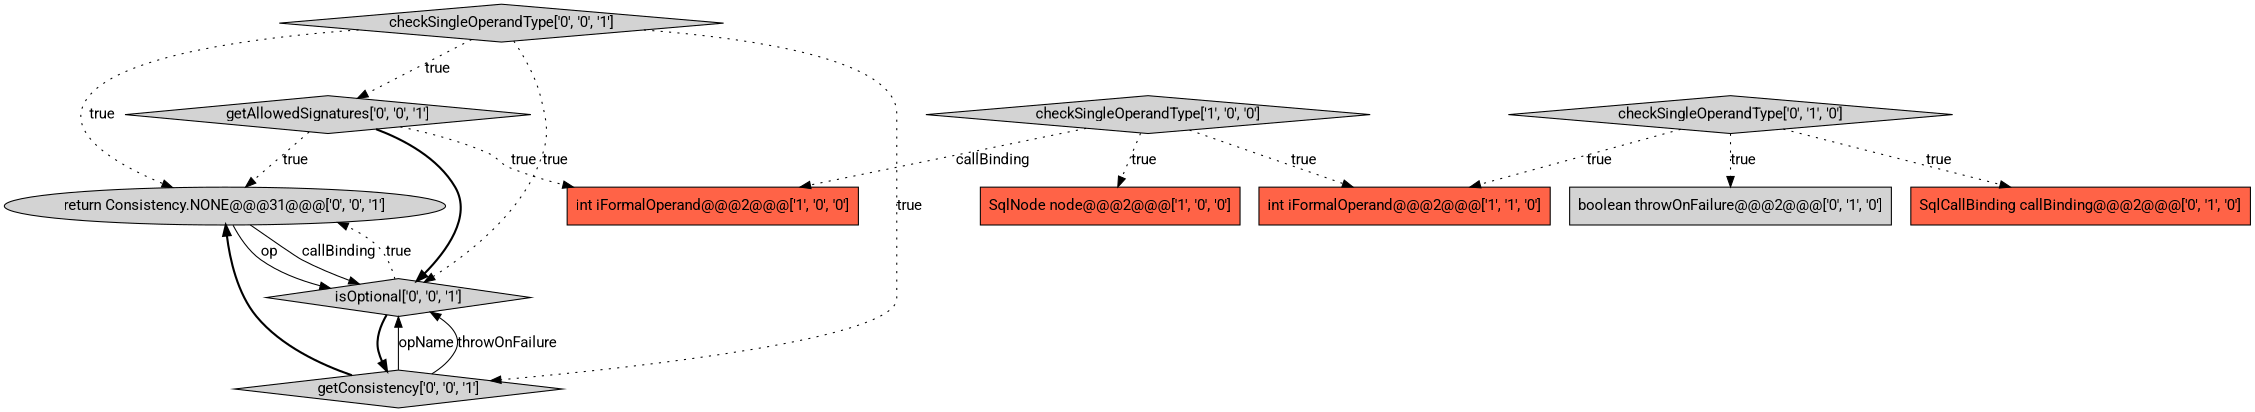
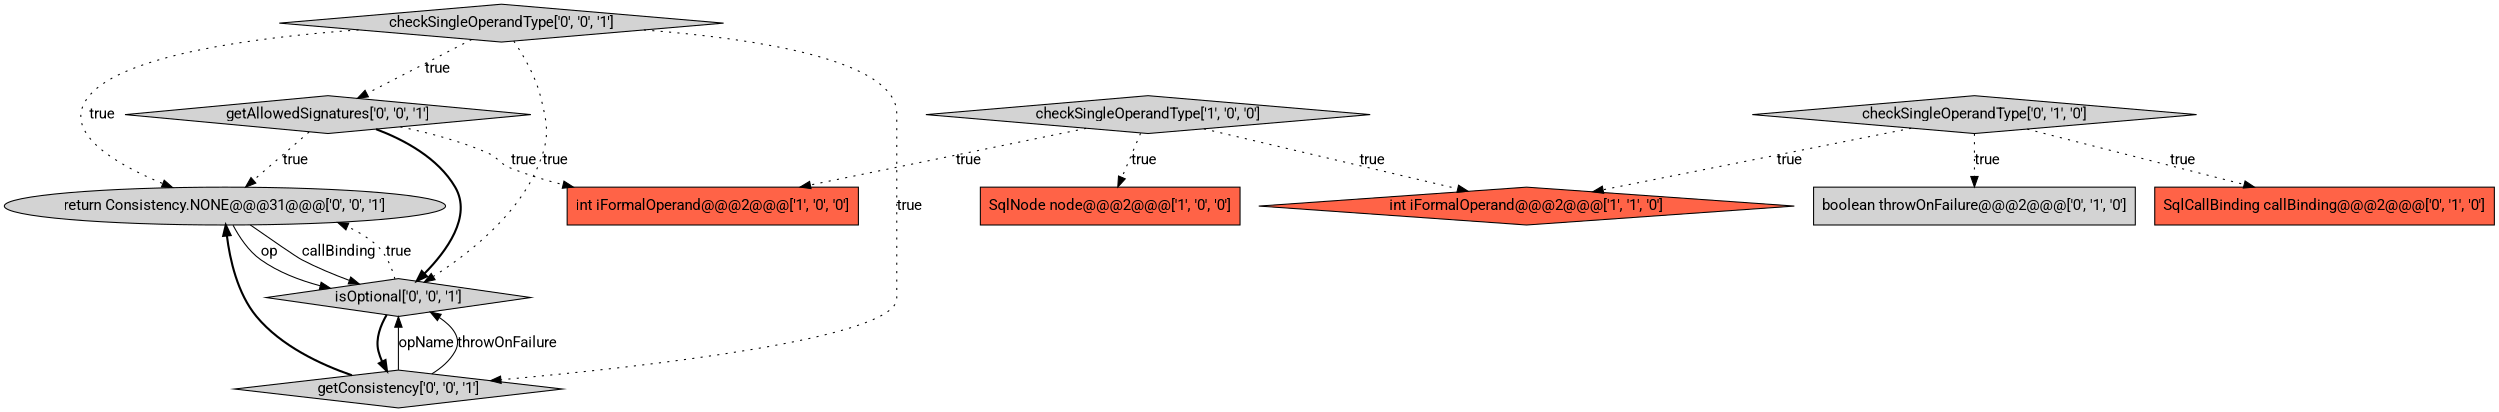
  digraph {
    fontname=Roboto
    node [fillcolor=lightgray fontname=Roboto shape=diamond style=filled]
    edge [fontname=Roboto style=dotted]
    n1 [label="return Consistency.NONE@@@31@@@['0', '0', '1']" shape=ellipse]
    n2 [label="isOptional['0', '0', '1']"]
    n3 [label="getConsistency['0', '0', '1']"]
    n4 [label="boolean throwOnFailure@@@2@@@['0', '1', '0']" shape=box]
    n5 [fillcolor=tomato label="int iFormalOperand@@@2@@@['1', '0', '0']" shape=box]
    n6 [fillcolor=tomato label="SqlCallBinding callBinding@@@2@@@['0', '1', '0']" shape=box]
-   n7 [fillcolor=tomato label="int iFormalOperand@@@2@@@['1', '1', '0']" shape=box]
+   n7 [fillcolor=tomato label="int iFormalOperand@@@2@@@['1', '1', '0']"]
    n8 [label="checkSingleOperandType['0', '0', '1']"]
    n9 [label="getAllowedSignatures['0', '0', '1']"]
    n10 [label="checkSingleOperandType['0', '1', '0']"]
    n11 [label="checkSingleOperandType['1', '0', '0']"]
    n12 [fillcolor=tomato label="SqlNode node@@@2@@@['1', '0', '0']" shape=box]
    n1 -> n2 [label=op style=solid]
    n1 -> n2 [label=callBinding style=solid]
    n2 -> n1 [label=true]
    n2 -> n3 [style=bold]
    n3 -> n1 [style=bold]
    n3 -> n2 [label=opName style=solid]
    n3 -> n2 [label=throwOnFailure style=solid]
    n8 -> n1 [label=true]
    n8 -> n2 [label=true]
    n8 -> n3 [label=true]
    n8 -> n9 [label=true]
    n9 -> n1 [label=true]
    n9 -> n2 [style=bold]
    n9 -> n5 [label=true]
    n10 -> n4 [label=true]
    n10 -> n6 [label=true]
    n10 -> n7 [label=true]
-   n11 -> n5 [label=callBinding]
+   n11 -> n5 [label=true]
    n11 -> n7 [label=true]
    n11 -> n12 [label=true]
  }
